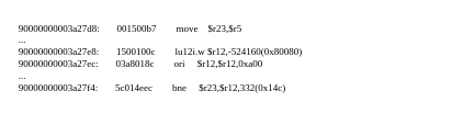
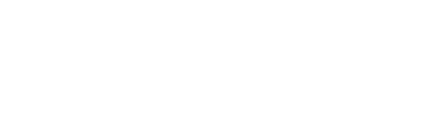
  <mxCell id="0" />
  <mxCell id="1" parent="0" />
- <mxCell id="2" value="&lt;div&gt;&lt;span style=&quot;background-color: initial;&quot;&gt;90000000003a27d8:&amp;nbsp; &amp;nbsp; &amp;nbsp; &amp;nbsp;001500b7&amp;nbsp; &amp;nbsp; &amp;nbsp; &amp;nbsp; move&amp;nbsp; &amp;nbsp; $r23,$r5&lt;/span&gt;&lt;br&gt;&lt;/div&gt;&lt;div&gt;...&lt;/div&gt;&lt;div&gt;90000000003a27e8:&amp;nbsp; &amp;nbsp; &amp;nbsp; &amp;nbsp;1500100c&amp;nbsp; &amp;nbsp; &amp;nbsp; &amp;nbsp; lu12i.w $r12,-524160(0x80080)&lt;/div&gt;&lt;div&gt;90000000003a27ec:&amp;nbsp; &amp;nbsp; &amp;nbsp; &amp;nbsp;03a8018c&amp;nbsp; &amp;nbsp; &amp;nbsp; &amp;nbsp; ori&amp;nbsp; &amp;nbsp; &amp;nbsp;$r12,$r12,0xa00&lt;/div&gt;&lt;div&gt;...&lt;/div&gt;&lt;div&gt;90000000003a27f4:&amp;nbsp; &amp;nbsp; &amp;nbsp; &amp;nbsp;5c014eec&amp;nbsp; &amp;nbsp; &amp;nbsp; &amp;nbsp; bne&amp;nbsp; &amp;nbsp; &amp;nbsp;$r23,$r12,332(0x14c)&amp;nbsp;&lt;/div&gt;" style="text;whiteSpace=wrap;html=1;fontFamily=Fira Code;" parent="1" vertex="1"><mxGeometry x="20" y="20" width="520" height="110" as="geometry" /></mxCell>
